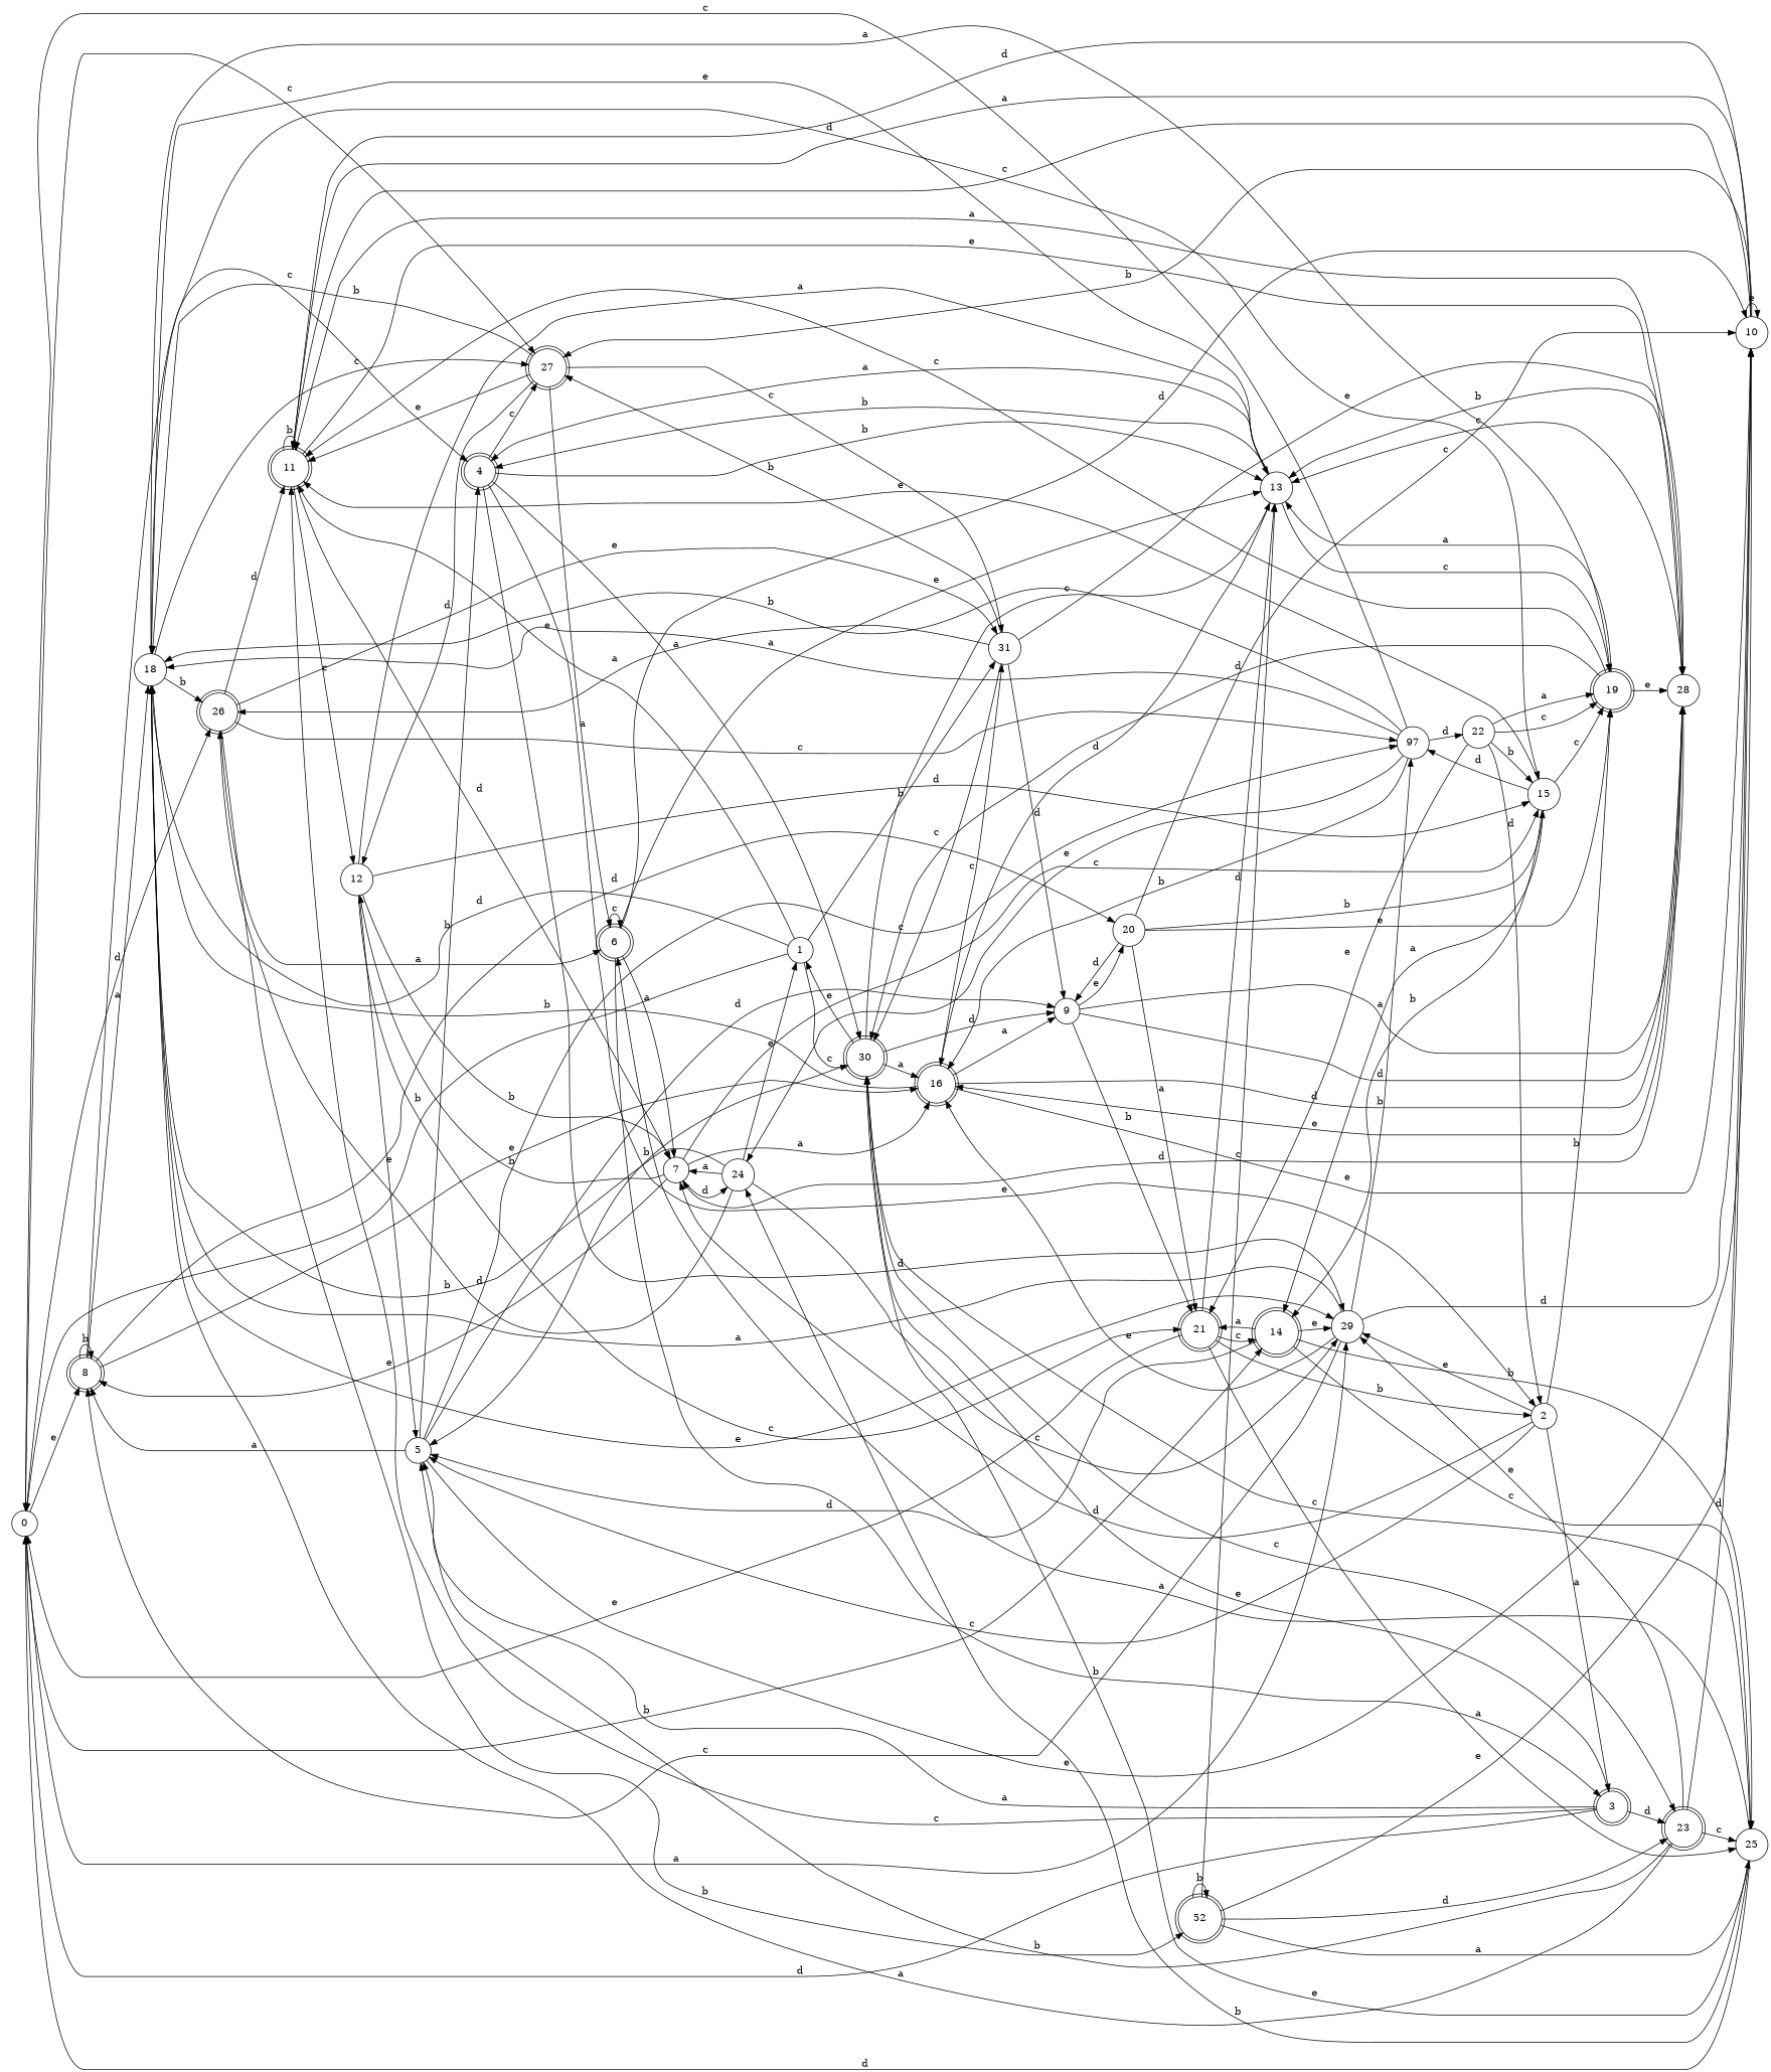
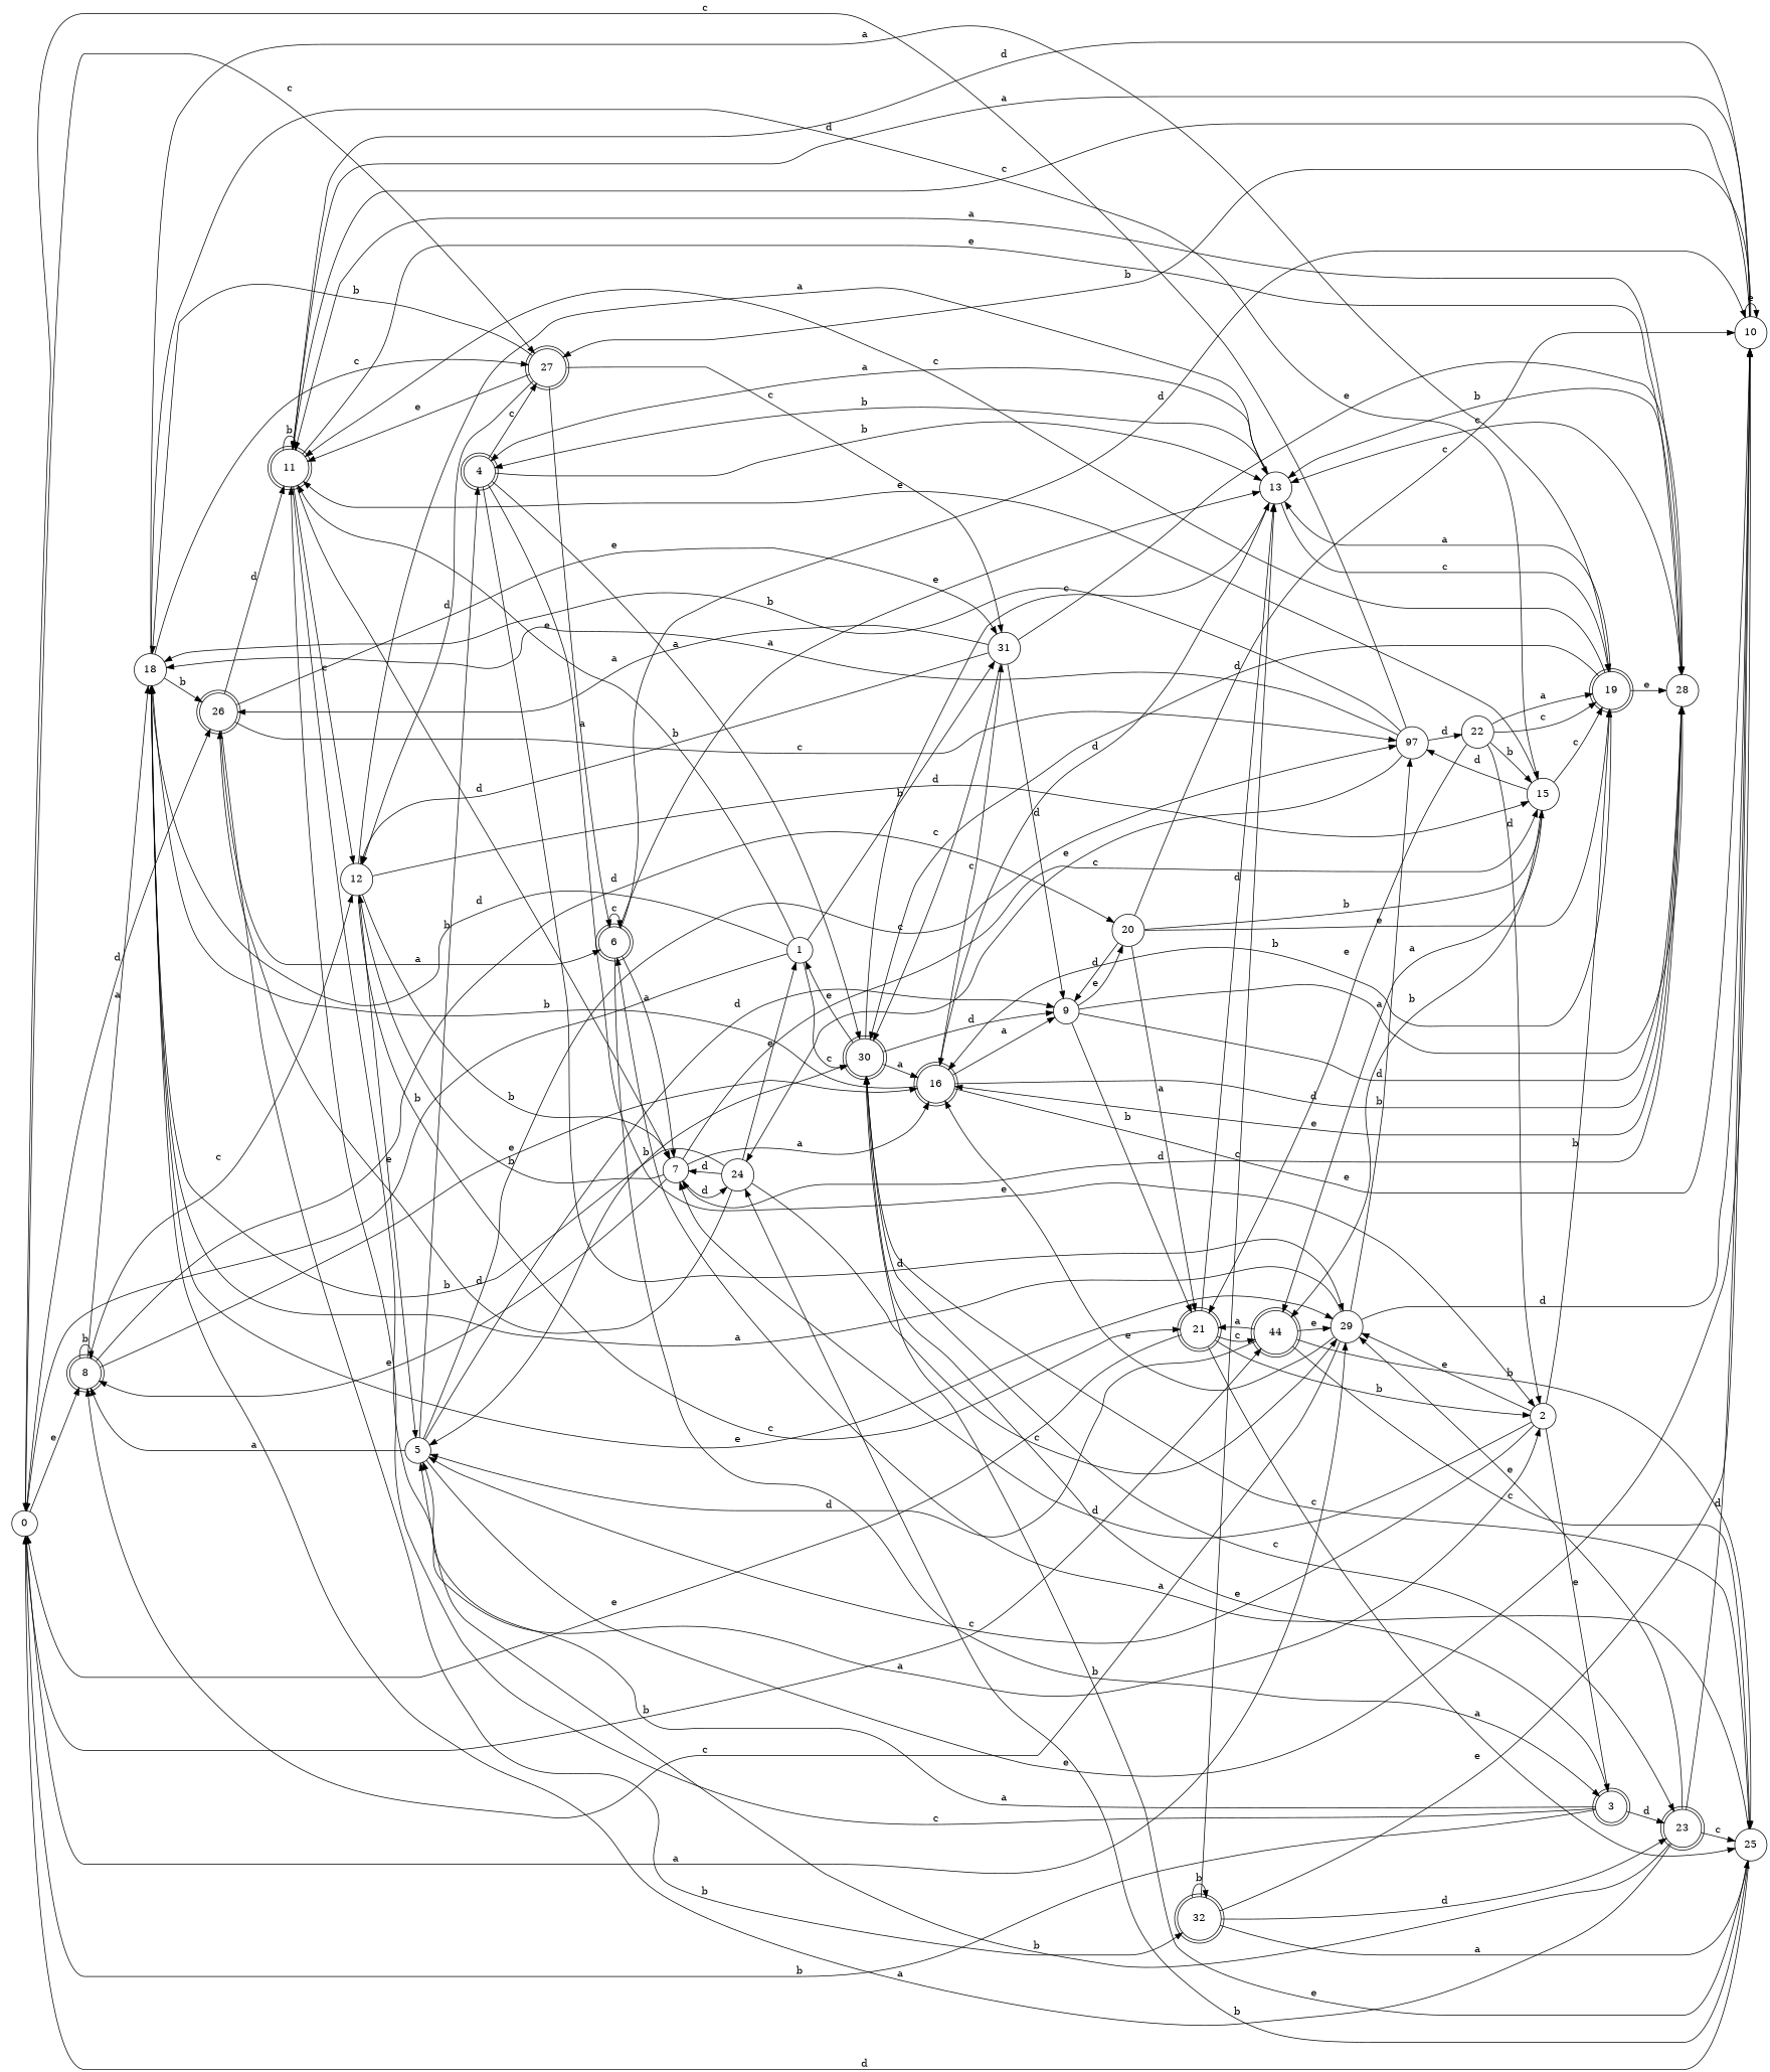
  digraph {
    rankdir=LR
    node [color=black fillcolor=white shape=circle style=filled]
    n1 [label=0]
    n2 [label=8 shape=doublecircle style="rounded,filled"]
-   n3 [label=14 shape=doublecircle style="rounded,filled"]
+   n3 [label=44 shape=doublecircle style="rounded,filled"]
    n4 [label=26 shape=doublecircle style="rounded,filled"]
    n5 [label=27 shape=doublecircle style="rounded,filled"]
    n6 [label=29]
    n7 [label=18]
    n8 [label=12]
    n9 [label=16 shape=doublecircle style="rounded,filled"]
    n10 [label=20]
    n11 [label=5]
    n12 [label=21 shape=doublecircle style="rounded,filled"]
    n13 [label=25]
    n14 [label=11 shape=doublecircle style="rounded,filled"]
    n15 [label=31]
    n16 [label=97]
    n17 [label=6 shape=doublecircle style="rounded,filled"]
-   n18 [label=52 shape=doublecircle style="rounded,filled"]
+   n18 [label=32 shape=doublecircle style="rounded,filled"]
    n19 [label=10]
    n20 [label=1]
    n21 [label=30 shape=doublecircle style="rounded,filled"]
    n22 [label=2]
    n23 [label=7]
    n24 [label=28]
    n25 [label=19 shape=doublecircle style="rounded,filled"]
    n26 [label=15]
    n27 [label=23 shape=doublecircle style="rounded,filled"]
    n28 [label=13]
    n29 [label=9]
    n30 [label=3 shape=doublecircle style="rounded,filled"]
    n31 [label=4 shape=doublecircle style="rounded,filled"]
    n32 [label=24]
    n33 [label=22]
    n1 -> n2 [label=e]
    n1 -> n3 [label=b]
    n1 -> n4 [label=d]
    n1 -> n5 [label=c]
    n1 -> n6 [label=a]
    n2 -> n2 [label=b]
    n2 -> n7 [label=a]
-   n2 -> n31 [label=c]
+   n2 -> n8 [label=c]
    n2 -> n9 [label=e]
    n2 -> n10 [label=d]
    n3 -> n6 [label=e]
    n3 -> n11 [label=d]
    n3 -> n12 [label=a]
    n3 -> n13 [label=b]
    n3 -> n13 [label=c]
    n4 -> n14 [label=d]
    n4 -> n15 [label=e]
    n4 -> n16 [label=c]
    n4 -> n17 [label=a]
    n4 -> n18 [label=b]
    n5 -> n7 [label=b]
    n5 -> n8 [label=d]
    n5 -> n14 [label=e]
    n5 -> n15 [label=c]
    n5 -> n17 [label=a]
    n6 -> n2 [label=c]
    n6 -> n7 [label=a]
    n6 -> n9 [label=e]
    n6 -> n16 [label=b]
    n6 -> n19 [label=d]
    n7 -> n4 [label=b]
    n7 -> n5 [label=c]
    n7 -> n6 [label=e]
    n7 -> n25 [label=a]
    n7 -> n26 [label=d]
    n8 -> n11 [label=e]
    n8 -> n12 [label=c]
    n8 -> n23 [label=b]
    n8 -> n26 [label=d]
    n8 -> n28 [label=a]
    n9 -> n7 [label=b]
    n9 -> n15 [label=c]
    n9 -> n19 [label=e]
    n9 -> n24 [label=d]
    n9 -> n29 [label=a]
    n10 -> n12 [label=a]
    n10 -> n19 [label=c]
    n10 -> n25 [label=e]
    n10 -> n26 [label=b]
    n10 -> n29 [label=d]
    n11 -> n2 [label=a]
    n11 -> n16 [label=c]
    n11 -> n19 [label=e]
    n11 -> n29 [label=d]
    n11 -> n31 [label=b]
    n12 -> n1 [label=e]
    n12 -> n3 [label=c]
    n12 -> n13 [label=a]
    n12 -> n22 [label=b]
    n12 -> n28 [label=d]
    n13 -> n1 [label=d]
    n13 -> n17 [label=a]
    n13 -> n21 [label=c]
    n13 -> n21 [label=e]
    n13 -> n32 [label=b]
    n14 -> n8 [label=c]
    n14 -> n14 [label=b]
+   n14 -> n22 [label=a]
    n14 -> n23 [label=d]
    n14 -> n24 [label=e]
    n15 -> n4 [label=a]
-   n15 -> n5 [label=b]
+   n15 -> n8 [label=b]
    n15 -> n21 [label=c]
    n15 -> n24 [label=e]
    n15 -> n29 [label=d]
    n16 -> n1 [label=c]
    n16 -> n7 [label=a]
    n16 -> n7 [label=b]
    n16 -> n32 [label=e]
    n16 -> n33 [label=d]
    n17 -> n17 [label=c]
    n17 -> n19 [label=d]
    n17 -> n23 [label=a]
    n17 -> n28 [label=e]
    n17 -> n30 [label=b]
    n18 -> n13 [label=a]
    n18 -> n18 [label=b]
    n18 -> n19 [label=e]
    n18 -> n27 [label=d]
    n18 -> n28 [label=c]
    n19 -> n5 [label=b]
    n19 -> n14 [label=a]
    n19 -> n14 [label=c]
    n19 -> n14 [label=d]
    n19 -> n19 [label=e]
    n20 -> n1 [label=b]
    n20 -> n7 [label=d]
    n20 -> n14 [label=e]
    n20 -> n15 [label=b]
    n20 -> n21 [label=c]
    n21 -> n9 [label=a]
    n21 -> n11 [label=b]
    n21 -> n20 [label=e]
    n21 -> n27 [label=c]
    n21 -> n28 [label=c]
    n21 -> n29 [label=d]
    n22 -> n6 [label=e]
    n22 -> n11 [label=c]
    n22 -> n23 [label=d]
    n22 -> n25 [label=b]
-   n22 -> n30 [label=a]
+   n22 -> n30 [label=e]
    n23 -> n2 [label=e]
    n23 -> n8 [label=b]
    n23 -> n9 [label=a]
    n23 -> n26 [label=c]
    n23 -> n32 [label=d]
    n24 -> n9 [label=e]
    n24 -> n14 [label=a]
    n24 -> n23 [label=d]
    n24 -> n28 [label=b]
    n24 -> n28 [label=c]
-   n16 -> n9 [label=b]
+   n25 -> n9 [label=b]
    n25 -> n14 [label=c]
    n25 -> n21 [label=d]
    n25 -> n24 [label=e]
    n25 -> n28 [label=a]
    n26 -> n3 [label=a]
    n26 -> n3 [label=b]
    n26 -> n14 [label=e]
    n26 -> n16 [label=d]
    n26 -> n25 [label=c]
    n27 -> n6 [label=e]
    n27 -> n7 [label=a]
    n27 -> n11 [label=b]
    n27 -> n13 [label=c]
    n27 -> n19 [label=d]
-   n28 -> n7 [label=e]
    n28 -> n9 [label=d]
    n28 -> n25 [label=c]
    n28 -> n31 [label=a]
    n28 -> n31 [label=b]
    n29 -> n10 [label=e]
    n29 -> n12 [label=b]
    n29 -> n24 [label=a]
    n29 -> n24 [label=d]
-   n30 -> n1 [label=d]
+   n30 -> n1 [label=b]
    n30 -> n11 [label=a]
    n30 -> n14 [label=c]
    n30 -> n21 [label=e]
    n30 -> n27 [label=d]
    n31 -> n5 [label=c]
    n31 -> n6 [label=d]
    n31 -> n21 [label=a]
    n31 -> n22 [label=e]
    n31 -> n28 [label=b]
    n32 -> n4 [label=d]
    n32 -> n6 [label=c]
    n32 -> n7 [label=b]
    n32 -> n20 [label=e]
-   n32 -> n23 [label=a]
+   n32 -> n23 [label=d]
    n33 -> n12 [label=e]
    n33 -> n22 [label=d]
    n33 -> n25 [label=a]
    n33 -> n25 [label=c]
    n33 -> n26 [label=b]
  }
